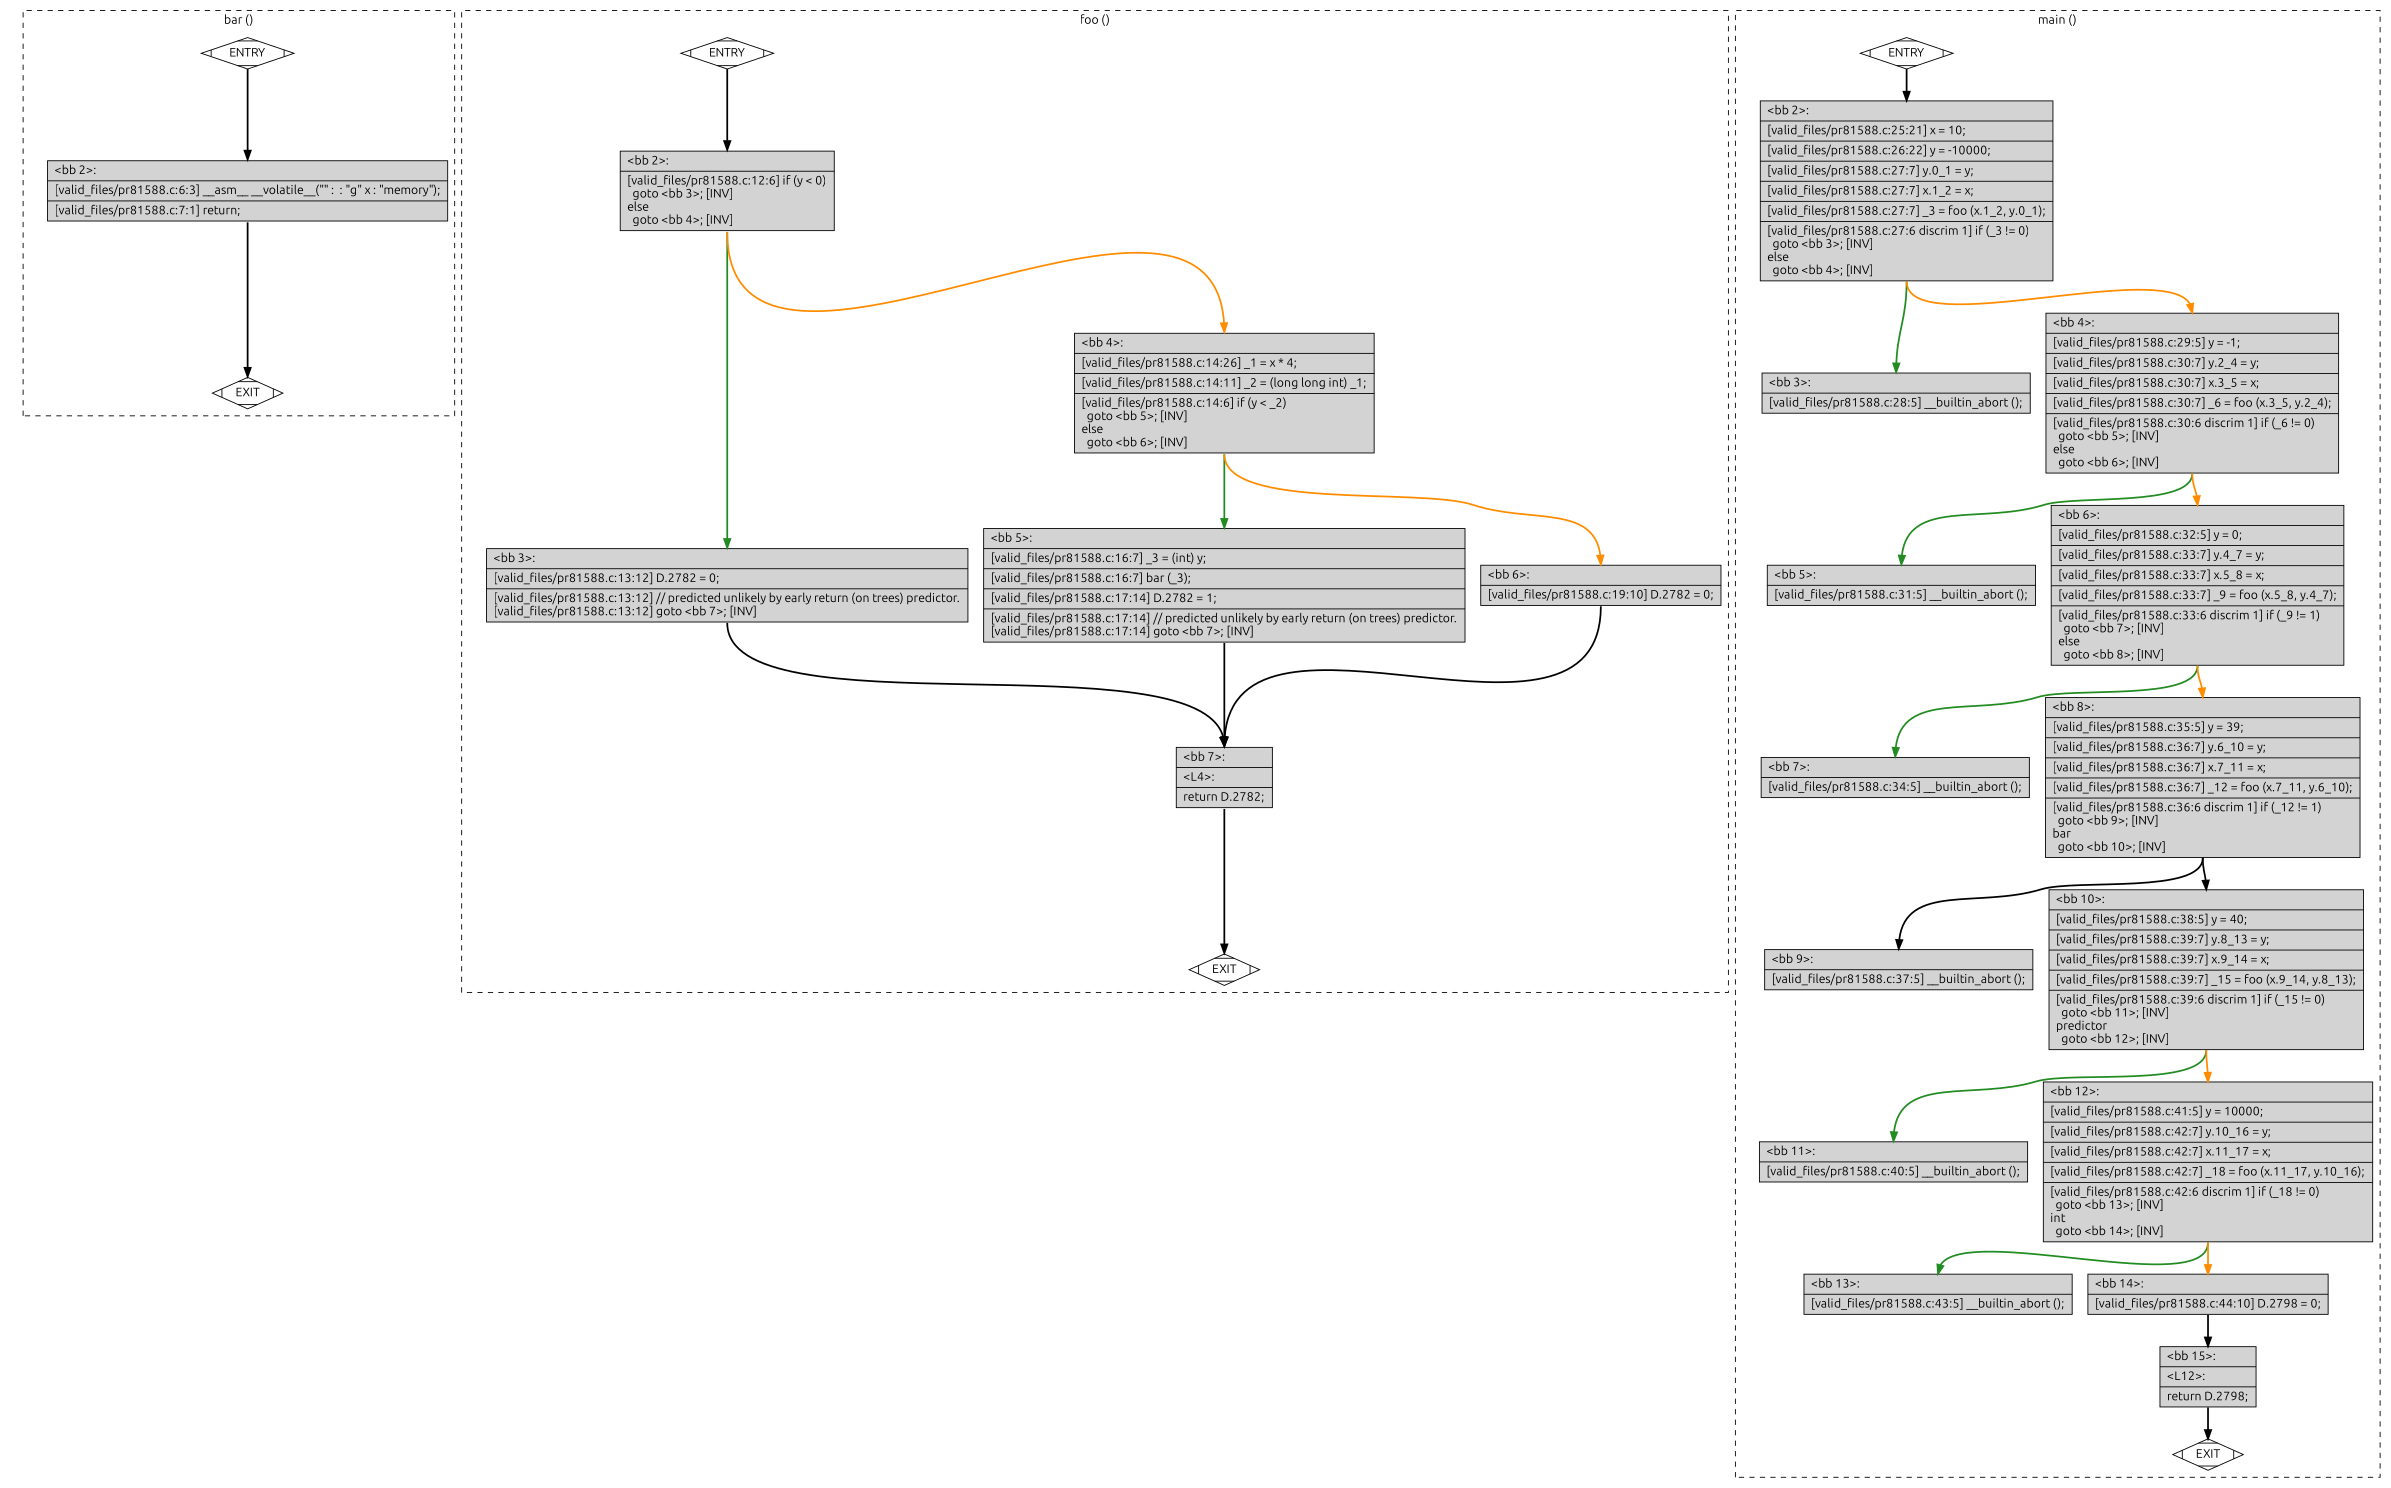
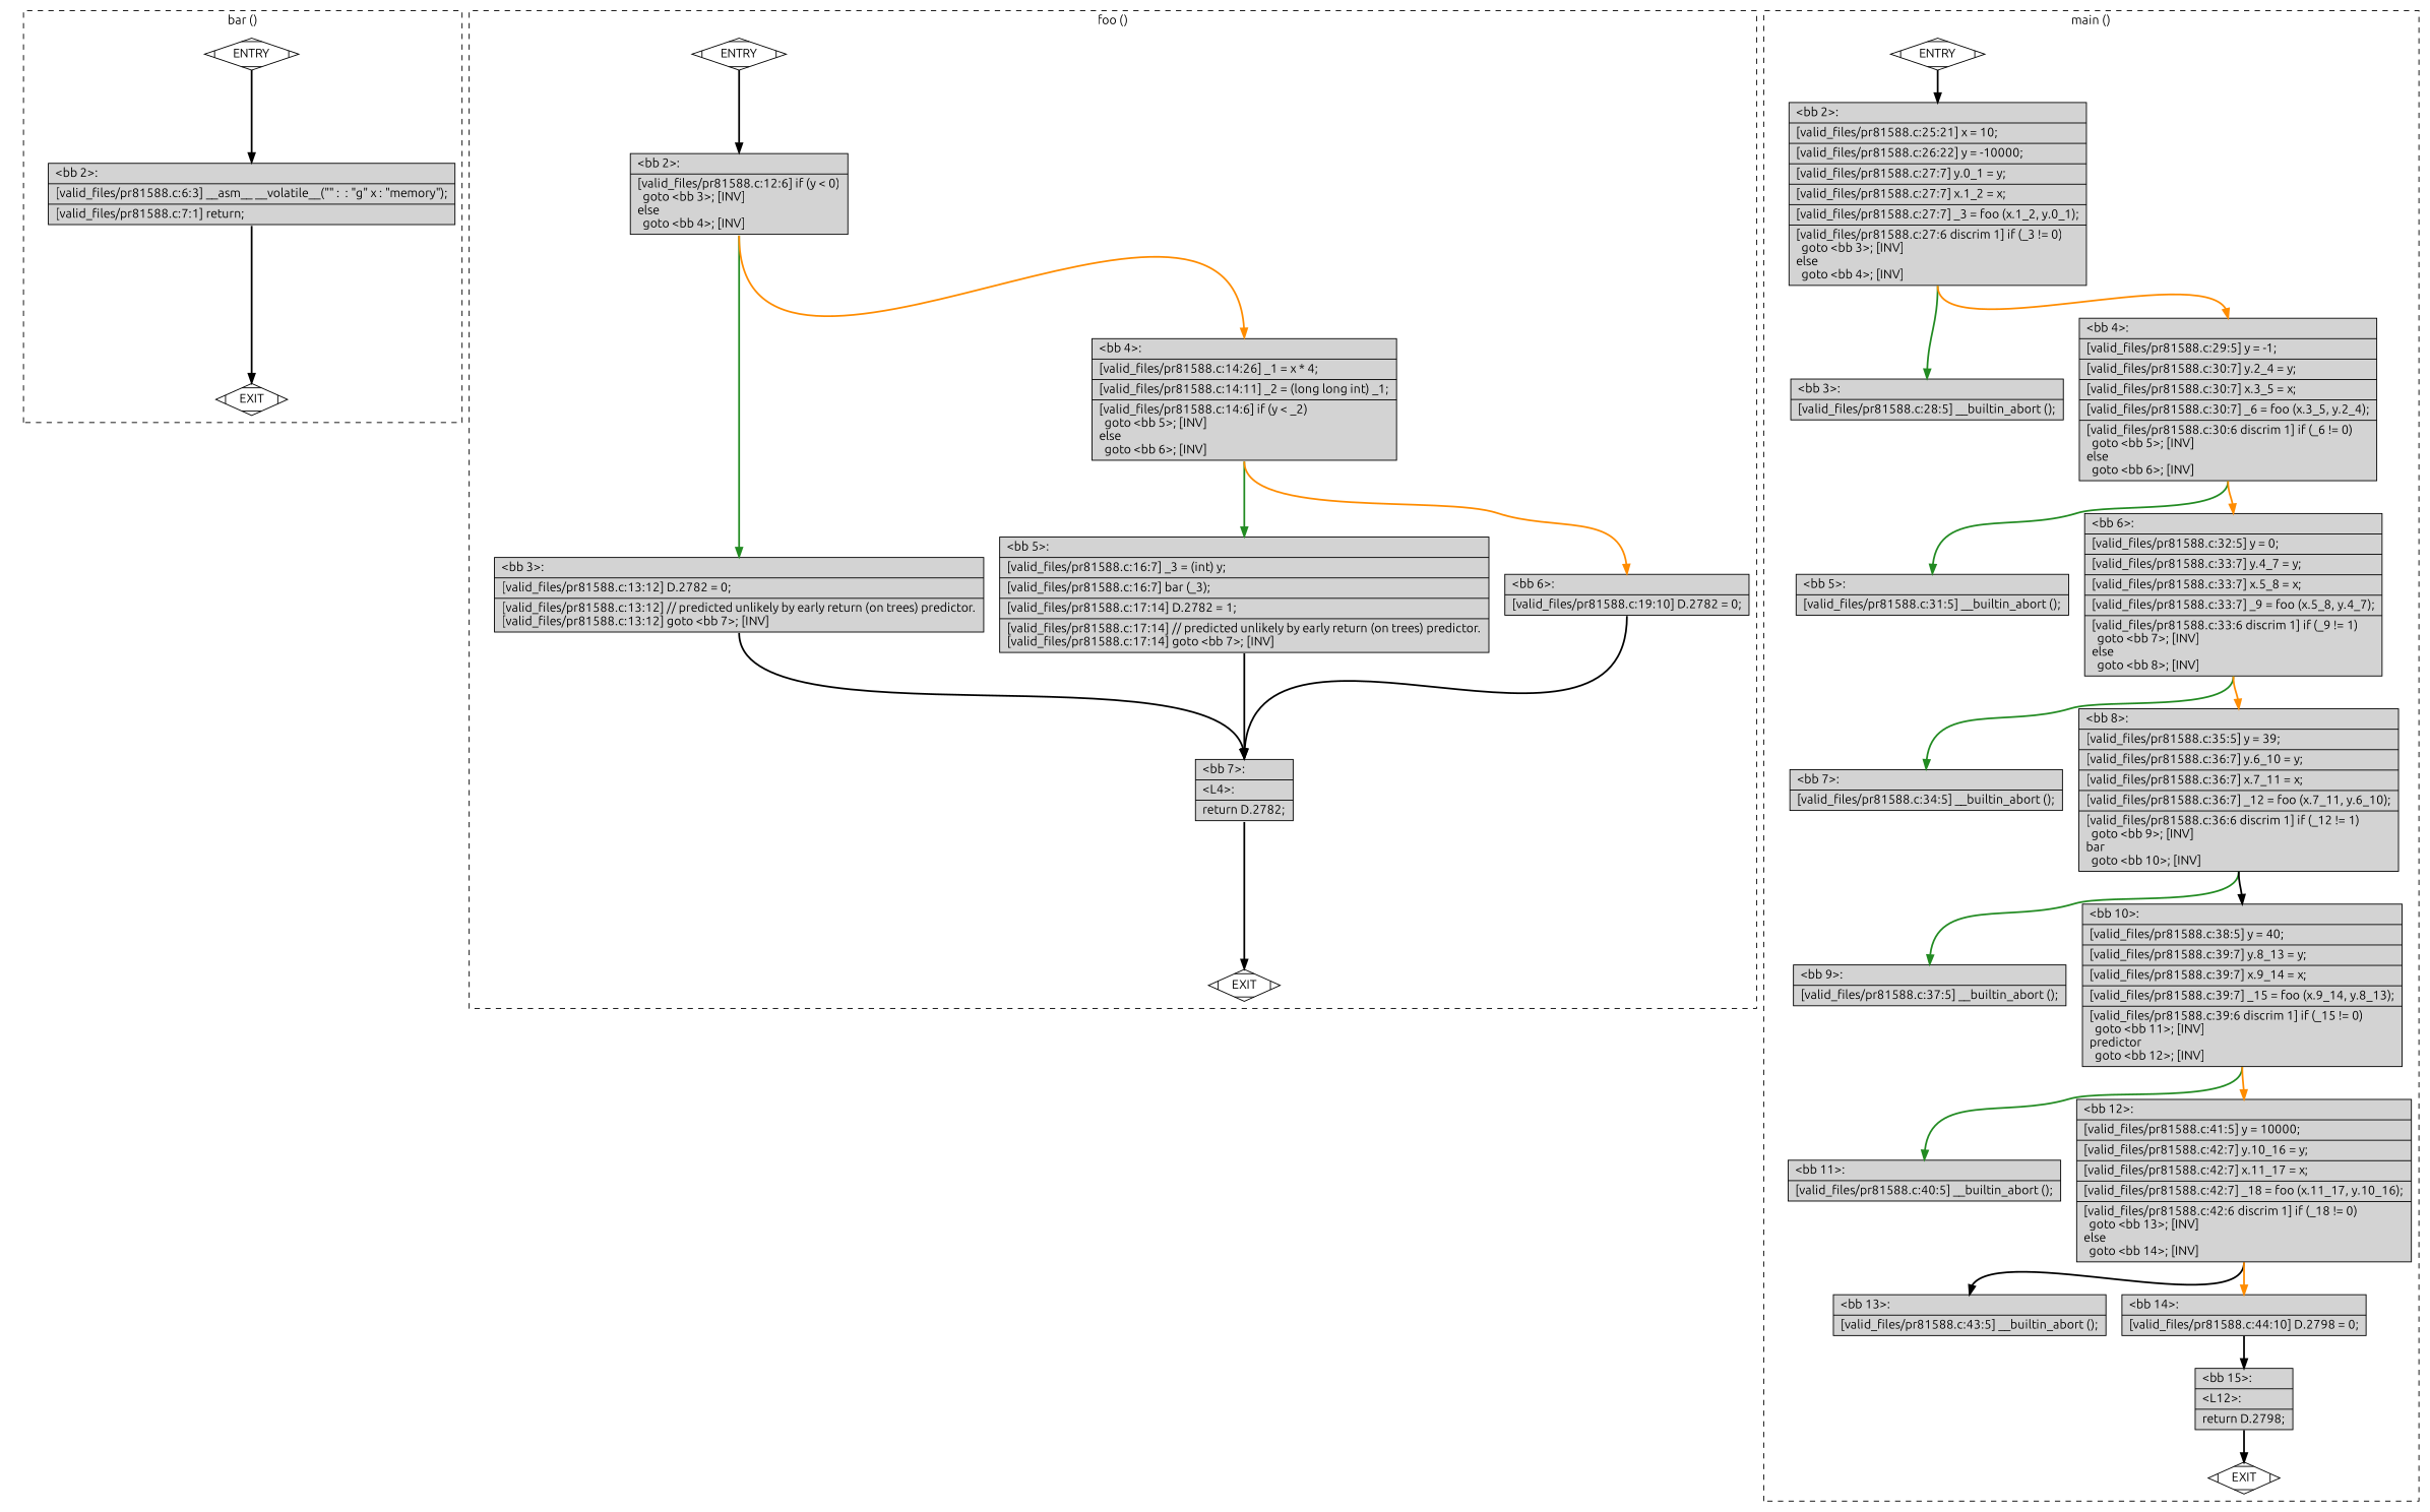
  digraph {
    fontname=Ubuntu
    node [fillcolor=lightgrey fontname=Ubuntu shape=record style=filled]
    edge [constraint=true fontname=Ubuntu headport=n style="solid,bold" tailport=s color=black weight=10]
    n1 [fillcolor=white label=ENTRY shape=Mdiamond]
    n2 [fillcolor=white label=EXIT shape=Mdiamond]
    n3 [label="{\<bb\ 2\>:\l|[valid_files/pr81588.c:6:3]\ __asm__\ __volatile__(\"\"\ :\ \ :\ \"g\"\ x\ :\ \"memory\");\l|[valid_files/pr81588.c:7:1]\ return;\l}"]
    n4 [fillcolor=white label=ENTRY shape=Mdiamond]
    n5 [fillcolor=white label=EXIT shape=Mdiamond]
    n6 [label="{\<bb\ 2\>:\l|[valid_files/pr81588.c:12:6]\ if\ (y\ \<\ 0)\l\ \ goto\ \<bb\ 3\>;\ [INV]\lelse\l\ \ goto\ \<bb\ 4\>;\ [INV]\l}"]
    n7 [label="{\<bb\ 3\>:\l|[valid_files/pr81588.c:13:12]\ D.2782\ =\ 0;\l|[valid_files/pr81588.c:13:12]\ //\ predicted\ unlikely\ by\ early\ return\ (on\ trees)\ predictor.\l[valid_files/pr81588.c:13:12]\ goto\ \<bb\ 7\>;\ [INV]\l}"]
    n8 [label="{\<bb\ 4\>:\l|[valid_files/pr81588.c:14:26]\ _1\ =\ x\ *\ 4;\l|[valid_files/pr81588.c:14:11]\ _2\ =\ (long\ long\ int)\ _1;\l|[valid_files/pr81588.c:14:6]\ if\ (y\ \<\ _2)\l\ \ goto\ \<bb\ 5\>;\ [INV]\lelse\l\ \ goto\ \<bb\ 6\>;\ [INV]\l}"]
    n9 [label="{\<bb\ 7\>:\l|\<L4\>:\l|return\ D.2782;\l}"]
    n10 [label="{\<bb\ 5\>:\l|[valid_files/pr81588.c:16:7]\ _3\ =\ (int)\ y;\l|[valid_files/pr81588.c:16:7]\ bar\ (_3);\l|[valid_files/pr81588.c:17:14]\ D.2782\ =\ 1;\l|[valid_files/pr81588.c:17:14]\ //\ predicted\ unlikely\ by\ early\ return\ (on\ trees)\ predictor.\l[valid_files/pr81588.c:17:14]\ goto\ \<bb\ 7\>;\ [INV]\l}"]
    n11 [label="{\<bb\ 6\>:\l|[valid_files/pr81588.c:19:10]\ D.2782\ =\ 0;\l}"]
    n12 [fillcolor=white label=ENTRY shape=Mdiamond]
    n13 [fillcolor=white label=EXIT shape=Mdiamond]
    n14 [label="{\<bb\ 2\>:\l|[valid_files/pr81588.c:25:21]\ x\ =\ 10;\l|[valid_files/pr81588.c:26:22]\ y\ =\ -10000;\l|[valid_files/pr81588.c:27:7]\ y.0_1\ =\ y;\l|[valid_files/pr81588.c:27:7]\ x.1_2\ =\ x;\l|[valid_files/pr81588.c:27:7]\ _3\ =\ foo\ (x.1_2,\ y.0_1);\l|[valid_files/pr81588.c:27:6\ discrim\ 1]\ if\ (_3\ !=\ 0)\l\ \ goto\ \<bb\ 3\>;\ [INV]\lelse\l\ \ goto\ \<bb\ 4\>;\ [INV]\l}"]
    n15 [label="{\<bb\ 3\>:\l|[valid_files/pr81588.c:28:5]\ __builtin_abort\ ();\l}"]
    n16 [label="{\<bb\ 4\>:\l|[valid_files/pr81588.c:29:5]\ y\ =\ -1;\l|[valid_files/pr81588.c:30:7]\ y.2_4\ =\ y;\l|[valid_files/pr81588.c:30:7]\ x.3_5\ =\ x;\l|[valid_files/pr81588.c:30:7]\ _6\ =\ foo\ (x.3_5,\ y.2_4);\l|[valid_files/pr81588.c:30:6\ discrim\ 1]\ if\ (_6\ !=\ 0)\l\ \ goto\ \<bb\ 5\>;\ [INV]\lelse\l\ \ goto\ \<bb\ 6\>;\ [INV]\l}"]
    n17 [label="{\<bb\ 5\>:\l|[valid_files/pr81588.c:31:5]\ __builtin_abort\ ();\l}"]
    n18 [label="{\<bb\ 6\>:\l|[valid_files/pr81588.c:32:5]\ y\ =\ 0;\l|[valid_files/pr81588.c:33:7]\ y.4_7\ =\ y;\l|[valid_files/pr81588.c:33:7]\ x.5_8\ =\ x;\l|[valid_files/pr81588.c:33:7]\ _9\ =\ foo\ (x.5_8,\ y.4_7);\l|[valid_files/pr81588.c:33:6\ discrim\ 1]\ if\ (_9\ !=\ 1)\l\ \ goto\ \<bb\ 7\>;\ [INV]\lelse\l\ \ goto\ \<bb\ 8\>;\ [INV]\l}"]
    n19 [label="{\<bb\ 7\>:\l|[valid_files/pr81588.c:34:5]\ __builtin_abort\ ();\l}"]
    n20 [label="{\<bb\ 8\>:\l|[valid_files/pr81588.c:35:5]\ y\ =\ 39;\l|[valid_files/pr81588.c:36:7]\ y.6_10\ =\ y;\l|[valid_files/pr81588.c:36:7]\ x.7_11\ =\ x;\l|[valid_files/pr81588.c:36:7]\ _12\ =\ foo\ (x.7_11,\ y.6_10);\l|[valid_files/pr81588.c:36:6\ discrim\ 1]\ if\ (_12\ !=\ 1)\l\ \ goto\ \<bb\ 9\>;\ [INV]\lbar\l\ \ goto\ \<bb\ 10\>;\ [INV]\l}"]
    n21 [label="{\<bb\ 9\>:\l|[valid_files/pr81588.c:37:5]\ __builtin_abort\ ();\l}"]
    n22 [label="{\<bb\ 10\>:\l|[valid_files/pr81588.c:38:5]\ y\ =\ 40;\l|[valid_files/pr81588.c:39:7]\ y.8_13\ =\ y;\l|[valid_files/pr81588.c:39:7]\ x.9_14\ =\ x;\l|[valid_files/pr81588.c:39:7]\ _15\ =\ foo\ (x.9_14,\ y.8_13);\l|[valid_files/pr81588.c:39:6\ discrim\ 1]\ if\ (_15\ !=\ 0)\l\ \ goto\ \<bb\ 11\>;\ [INV]\lpredictor\l\ \ goto\ \<bb\ 12\>;\ [INV]\l}"]
    n23 [label="{\<bb\ 11\>:\l|[valid_files/pr81588.c:40:5]\ __builtin_abort\ ();\l}"]
-   n24 [label="{\<bb\ 12\>:\l|[valid_files/pr81588.c:41:5]\ y\ =\ 10000;\l|[valid_files/pr81588.c:42:7]\ y.10_16\ =\ y;\l|[valid_files/pr81588.c:42:7]\ x.11_17\ =\ x;\l|[valid_files/pr81588.c:42:7]\ _18\ =\ foo\ (x.11_17,\ y.10_16);\l|[valid_files/pr81588.c:42:6\ discrim\ 1]\ if\ (_18\ !=\ 0)\l\ \ goto\ \<bb\ 13\>;\ [INV]\lint\l\ \ goto\ \<bb\ 14\>;\ [INV]\l}"]
+   n24 [label="{\<bb\ 12\>:\l|[valid_files/pr81588.c:41:5]\ y\ =\ 10000;\l|[valid_files/pr81588.c:42:7]\ y.10_16\ =\ y;\l|[valid_files/pr81588.c:42:7]\ x.11_17\ =\ x;\l|[valid_files/pr81588.c:42:7]\ _18\ =\ foo\ (x.11_17,\ y.10_16);\l|[valid_files/pr81588.c:42:6\ discrim\ 1]\ if\ (_18\ !=\ 0)\l\ \ goto\ \<bb\ 13\>;\ [INV]\lelse\l\ \ goto\ \<bb\ 14\>;\ [INV]\l}"]
    n25 [label="{\<bb\ 13\>:\l|[valid_files/pr81588.c:43:5]\ __builtin_abort\ ();\l}"]
    n26 [label="{\<bb\ 14\>:\l|[valid_files/pr81588.c:44:10]\ D.2798\ =\ 0;\l}"]
    n27 [label="{\<bb\ 15\>:\l|\<L12\>:\l|return\ D.2798;\l}"]
    subgraph cluster_1 {
      color=black
      label="bar ()"
      style=dashed
      n1
      n2
      n3
    }
    subgraph cluster_2 {
      color=black
      label="foo ()"
      style=dashed
      n4
      n5
      n6
      n7
      n8
      n9
      n10
      n11
    }
    subgraph cluster_3 {
      color=black
      label="main ()"
      style=dashed
      n12
      n13
      n14
      n15
      n16
      n17
      n18
      n19
      n20
      n21
      n22
      n23
      n24
      n25
      n26
      n27
    }
    n1 -> n2 [style=invis color="" weight=""]
    n1 -> n3 [weight=100]
    n3 -> n2
    n4 -> n5 [style=invis color="" weight=""]
    n4 -> n6 [weight=100]
    n6 -> n7 [color=forestgreen]
    n6 -> n8 [color=darkorange]
    n7 -> n9 [weight=100]
    n8 -> n10 [color=forestgreen]
    n8 -> n11 [color=darkorange]
    n9 -> n5
    n10 -> n9 [weight=100]
    n11 -> n9 [weight=100]
    n12 -> n13 [style=invis color="" weight=""]
    n12 -> n14 [weight=100]
    n14 -> n15 [color=forestgreen]
    n14 -> n16 [color=darkorange]
    n16 -> n17 [color=forestgreen]
    n16 -> n18 [color=darkorange]
    n18 -> n19 [color=forestgreen]
    n18 -> n20 [color=darkorange]
-   n20 -> n21
+   n20 -> n21 [color=forestgreen]
    n20 -> n22
    n22 -> n23 [color=forestgreen]
    n22 -> n24 [color=darkorange]
-   n24 -> n25 [color=forestgreen]
+   n24 -> n25
    n24 -> n26 [color=darkorange]
    n26 -> n27 [weight=100]
    n27 -> n13
  }
